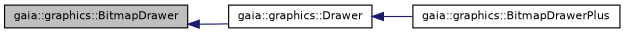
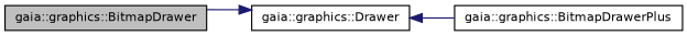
  digraph {
    rankdir=LR
    node [color=black fillcolor=white fontname=Helvetica fontsize=10 shape=record style=filled]
    edge [color=midnightblue dir=back fontname=Helvetica fontsize=10 labelfontname=Helvetica labelfontsize=10 style=solid]
    n1 [fillcolor=grey75 fontcolor=black height=0.2 label="gaia::graphics::BitmapDrawer" width=0.4]
    n2 [height=0.2 label="gaia::graphics::BitmapDrawerPlus" width=0.4]
    n3 [height=0.2 label="gaia::graphics::Drawer" width=0.4]
-   n1 -> n3
+   n3 -> n1
    n3 -> n2
  }
